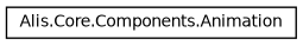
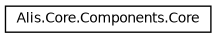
  digraph {
    rankdir=LR
-   n1 [color=black fillcolor=white fontname=Helvetica fontsize=10 height=0.2 label="Alis.Core.Components.Animation" shape=record style=filled width=0.4]
+   n1 [color=black fillcolor=white fontname=Helvetica fontsize=10 height=0.2 label="Alis.Core.Components.Core" shape=record style=filled width=0.4]
  }
